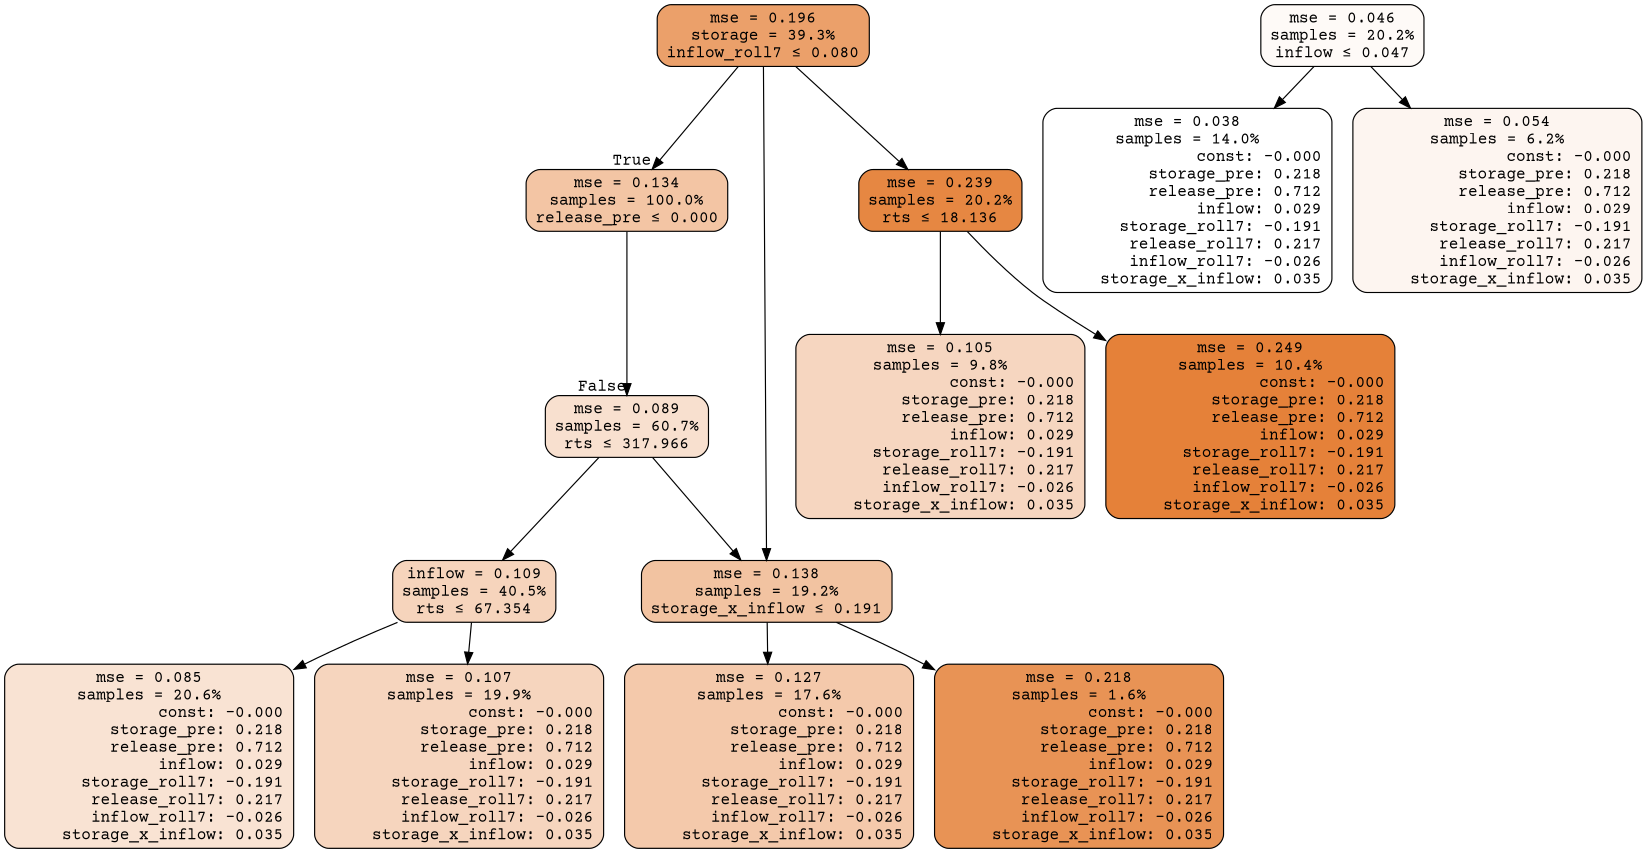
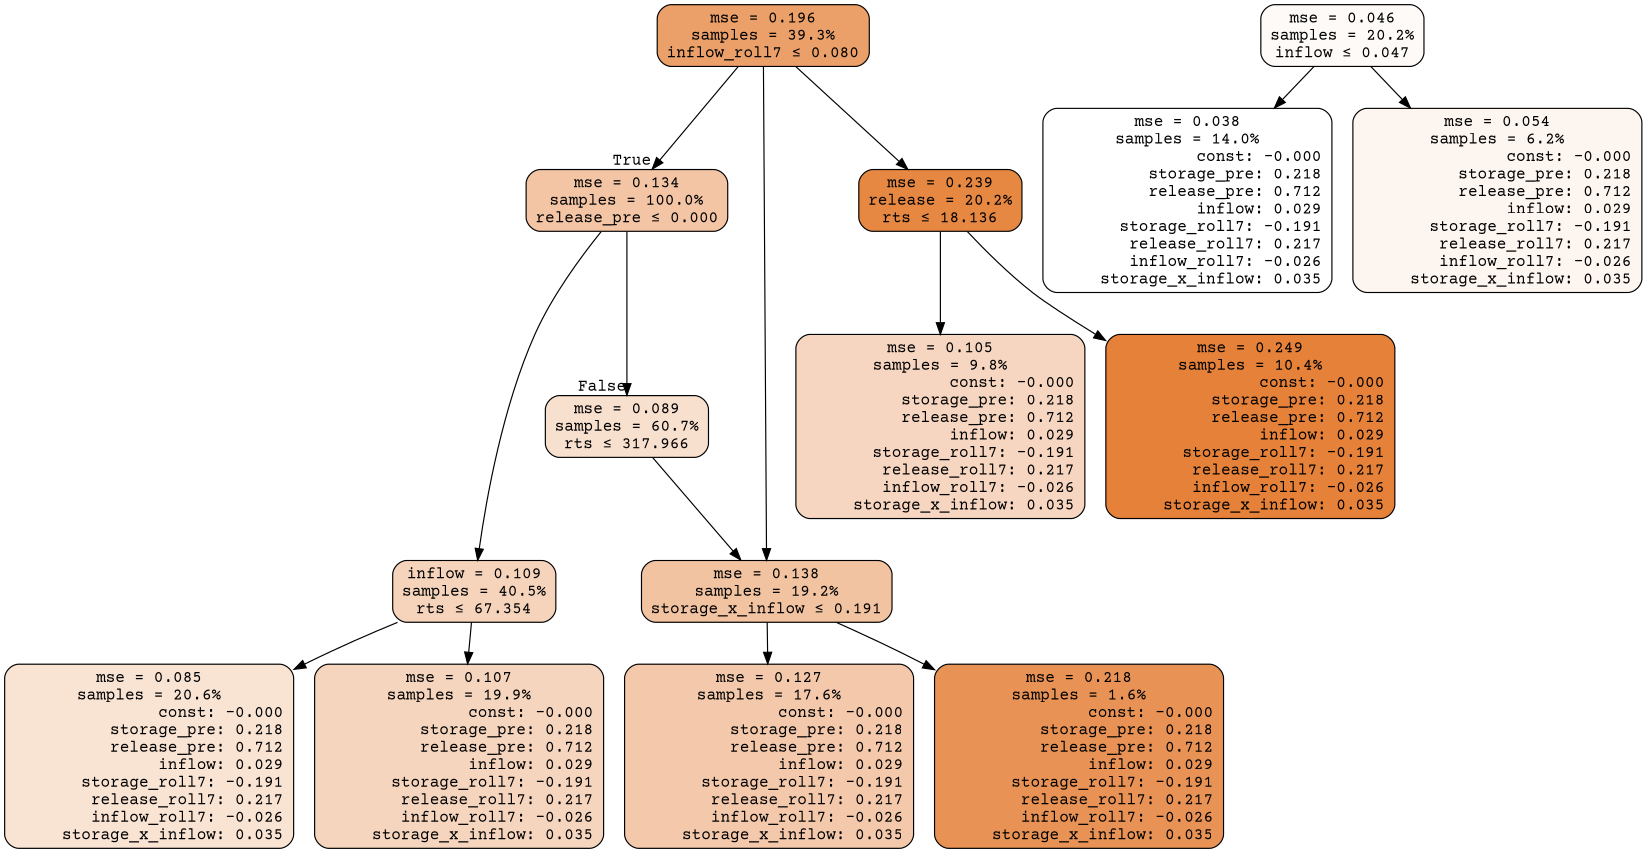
  digraph {
    fontname="Courier Prime"
    node [color=black fontname="Courier Prime" shape=rectangle style="filled, rounded"]
    edge [fontname="Courier Prime"]
    n1 [fillcolor="#f3c5a4" label="mse = 0.134\nsamples = 100.0%\nrelease_pre &le; 0.000"]
    n2 [fillcolor="#f8e0cf" label="mse = 0.089\nsamples = 60.7%\nrts &le; 317.966"]
    n3 [fillcolor="#f6d4bc" label="inflow = 0.109\nsamples = 40.5%\nrts &le; 67.354"]
    n4 [fillcolor="#f2c3a1" label="mse = 0.138\nsamples = 19.2%\nstorage_x_inflow &le; 0.191"]
-   n5 [fillcolor="#eba06a" label="mse = 0.196\nstorage = 39.3%\ninflow_roll7 &le; 0.080"]
-   n6 [fillcolor="#e68742" label="mse = 0.239\nsamples = 20.2%\nrts &le; 18.136"]
+   n5 [fillcolor="#eba06a" label="mse = 0.196\nsamples = 39.3%\ninflow_roll7 &le; 0.080"]
+   n6 [fillcolor="#e68742" label="mse = 0.239\nrelease = 20.2%\nrts &le; 18.136"]
    n7 [fillcolor="#f9e3d3" label="mse = 0.085\nsamples = 20.6%\n               const: -0.000\n          storage_pre: 0.218\n          release_pre: 0.712\n               inflow: 0.029\n       storage_roll7: -0.191\n        release_roll7: 0.217\n        inflow_roll7: -0.026\n     storage_x_inflow: 0.035"]
    n8 [fillcolor="#f6d5be" label="mse = 0.107\nsamples = 19.9%\n               const: -0.000\n          storage_pre: 0.218\n          release_pre: 0.712\n               inflow: 0.029\n       storage_roll7: -0.191\n        release_roll7: 0.217\n        inflow_roll7: -0.026\n     storage_x_inflow: 0.035"]
    n9 [fillcolor="#fefaf7" label="mse = 0.046\nsamples = 20.2%\ninflow &le; 0.047"]
    n10 [fillcolor="#ffffff" label="mse = 0.038\nsamples = 14.0%\n               const: -0.000\n          storage_pre: 0.218\n          release_pre: 0.712\n               inflow: 0.029\n       storage_roll7: -0.191\n        release_roll7: 0.217\n        inflow_roll7: -0.026\n     storage_x_inflow: 0.035"]
    n11 [fillcolor="#fdf5f0" label="mse = 0.054\nsamples = 6.2%\n               const: -0.000\n          storage_pre: 0.218\n          release_pre: 0.712\n               inflow: 0.029\n       storage_roll7: -0.191\n        release_roll7: 0.217\n        inflow_roll7: -0.026\n     storage_x_inflow: 0.035"]
    n12 [fillcolor="#f4c9ab" label="mse = 0.127\nsamples = 17.6%\n               const: -0.000\n          storage_pre: 0.218\n          release_pre: 0.712\n               inflow: 0.029\n       storage_roll7: -0.191\n        release_roll7: 0.217\n        inflow_roll7: -0.026\n     storage_x_inflow: 0.035"]
    n13 [fillcolor="#e89355" label="mse = 0.218\nsamples = 1.6%\n               const: -0.000\n          storage_pre: 0.218\n          release_pre: 0.712\n               inflow: 0.029\n       storage_roll7: -0.191\n        release_roll7: 0.217\n        inflow_roll7: -0.026\n     storage_x_inflow: 0.035"]
    n14 [fillcolor="#f6d6c0" label="mse = 0.105\nsamples = 9.8%\n               const: -0.000\n          storage_pre: 0.218\n          release_pre: 0.712\n               inflow: 0.029\n       storage_roll7: -0.191\n        release_roll7: 0.217\n        inflow_roll7: -0.026\n     storage_x_inflow: 0.035"]
    n15 [fillcolor="#e58139" label="mse = 0.249\nsamples = 10.4%\n               const: -0.000\n          storage_pre: 0.218\n          release_pre: 0.712\n               inflow: 0.029\n       storage_roll7: -0.191\n        release_roll7: 0.217\n        inflow_roll7: -0.026\n     storage_x_inflow: 0.035"]
    n1 -> n2 [headlabel=False labelangle=45 labeldistance=2.5]
-   n2 -> n3
+   n1 -> n3
    n2 -> n4
    n3 -> n7
    n3 -> n8
    n4 -> n12
    n4 -> n13
    n5 -> n1 [headlabel=True labelangle=-45 labeldistance=2.5]
    n5 -> n4
    n5 -> n6
    n6 -> n14
    n6 -> n15
    n9 -> n10
    n9 -> n11
  }
